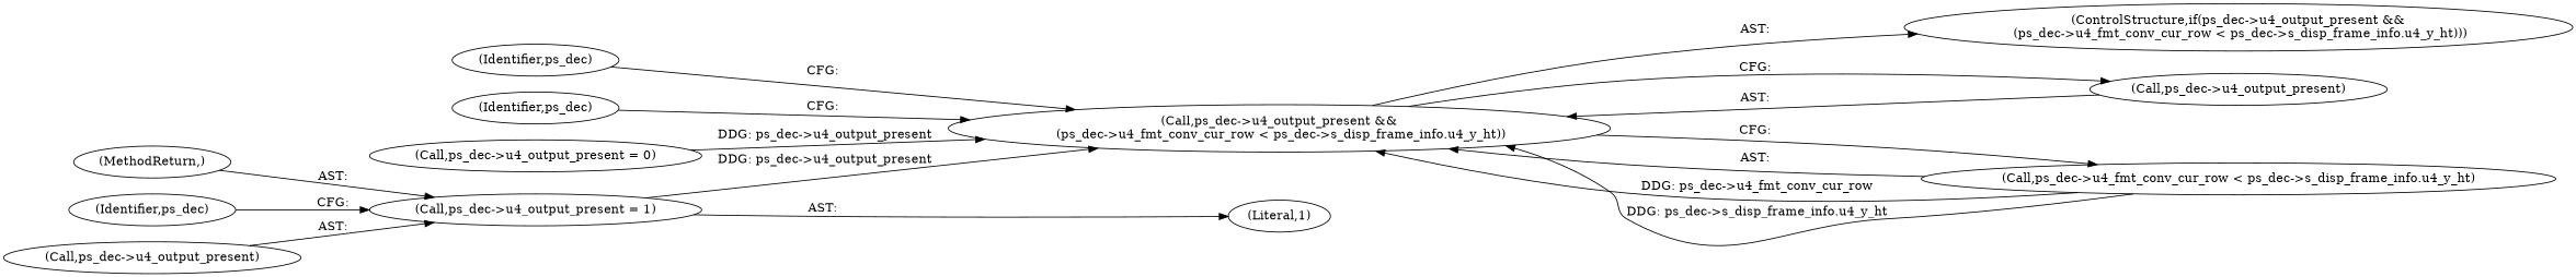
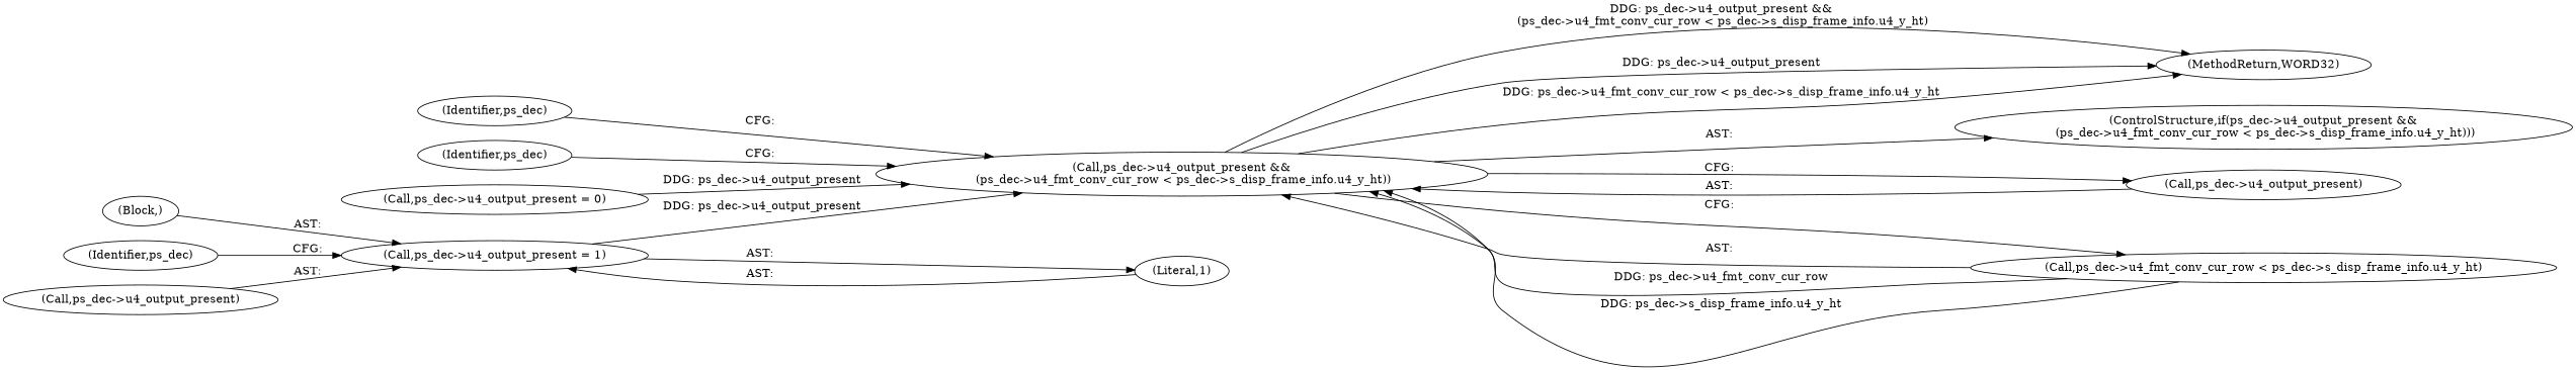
  digraph {
    rankdir=LR
    n1 [label="(Call,ps_dec->u4_output_present = 1)"]
    n2 [label="(Call,ps_dec->u4_output_present &&\n (ps_dec->u4_fmt_conv_cur_row < ps_dec->s_disp_frame_info.u4_y_ht))"]
    n3 [label="(Literal,1)"]
+   n4 [label="(MethodReturn,WORD32)"]
    n5 [label="(ControlStructure,if(ps_dec->u4_output_present &&\n (ps_dec->u4_fmt_conv_cur_row < ps_dec->s_disp_frame_info.u4_y_ht)))"]
    n6 [label="(Call,ps_dec->u4_output_present)"]
    n7 [label="(Call,ps_dec->u4_fmt_conv_cur_row < ps_dec->s_disp_frame_info.u4_y_ht)"]
-   n8 [label="(MethodReturn,)"]
+   n8 [label="(Block,)"]
    n9 [label="(Identifier,ps_dec)"]
    n10 [label="(Identifier,ps_dec)"]
    n11 [label="(Identifier,ps_dec)"]
    n12 [label="(Call,ps_dec->u4_output_present = 0)"]
    n13 [label="(Call,ps_dec->u4_output_present)"]
    n1 -> n2 [label="DDG: ps_dec->u4_output_present"]
    n1 -> n3 [label="AST: "]
+   n2 -> n4 [label="DDG: ps_dec->u4_output_present &&\n (ps_dec->u4_fmt_conv_cur_row < ps_dec->s_disp_frame_info.u4_y_ht)"]
+   n2 -> n4 [label="DDG: ps_dec->u4_output_present"]
+   n2 -> n4 [label="DDG: ps_dec->u4_fmt_conv_cur_row < ps_dec->s_disp_frame_info.u4_y_ht"]
    n2 -> n5 [label="AST: "]
    n2 -> n6 [label="CFG: "]
    n2 -> n7 [label="CFG: "]
+   n3 -> n1 [label="AST: "]
    n6 -> n2 [label="AST: "]
    n7 -> n2 [label="AST: "]
    n7 -> n2 [label="DDG: ps_dec->u4_fmt_conv_cur_row"]
    n7 -> n2 [label="DDG: ps_dec->s_disp_frame_info.u4_y_ht"]
    n8 -> n1 [label="AST: "]
    n9 -> n2 [label="CFG: "]
    n10 -> n1 [label="CFG: "]
    n11 -> n2 [label="CFG: "]
    n12 -> n2 [label="DDG: ps_dec->u4_output_present"]
    n13 -> n1 [label="AST: "]
  }
